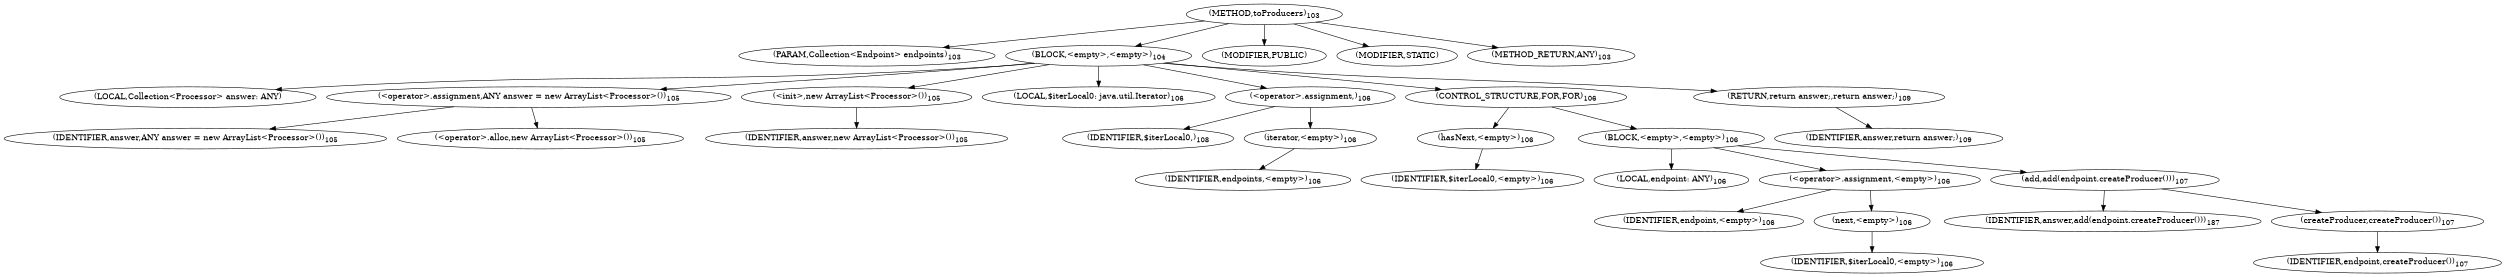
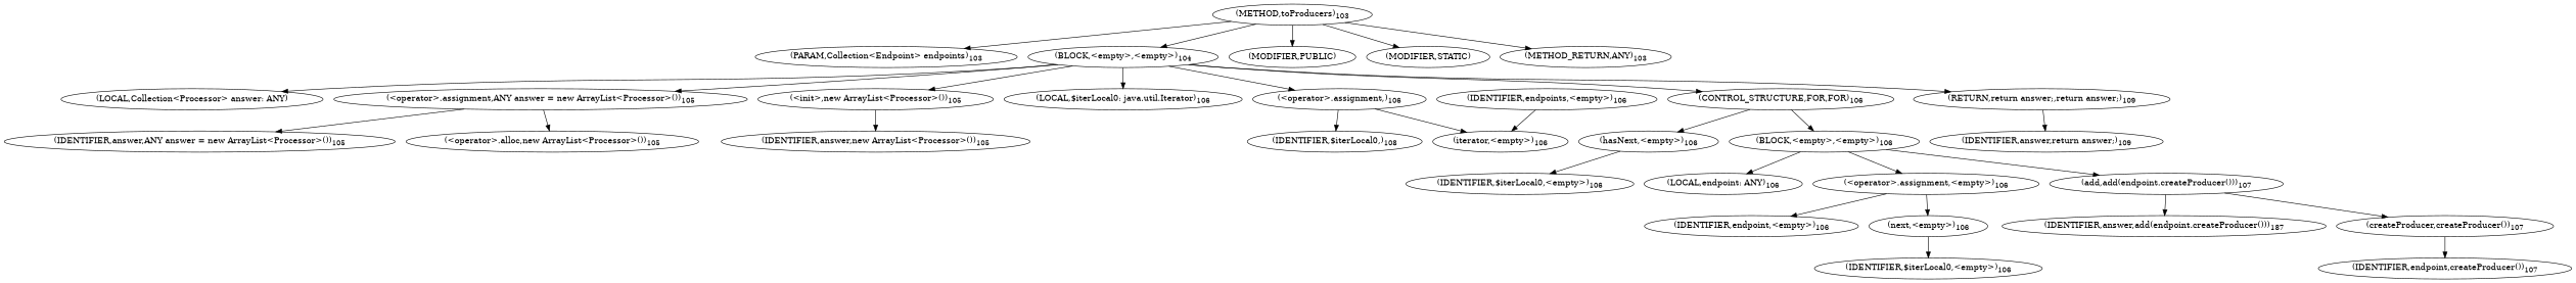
  digraph {
    n1 [label=<(METHOD,toProducers)<SUB>103</SUB>>]
    n2 [label=<(PARAM,Collection&lt;Endpoint&gt; endpoints)<SUB>103</SUB>>]
    n3 [label=<(BLOCK,&lt;empty&gt;,&lt;empty&gt;)<SUB>104</SUB>>]
    n4 [label=<(MODIFIER,PUBLIC)>]
    n5 [label=<(MODIFIER,STATIC)>]
    n6 [label=<(METHOD_RETURN,ANY)<SUB>103</SUB>>]
    n7 [label=<(LOCAL,Collection&lt;Processor&gt; answer: ANY)>]
    n8 [label=<(&lt;operator&gt;.assignment,ANY answer = new ArrayList&lt;Processor&gt;())<SUB>105</SUB>>]
    n9 [label=<(&lt;init&gt;,new ArrayList&lt;Processor&gt;())<SUB>105</SUB>>]
    n10 [label=<(LOCAL,$iterLocal0: java.util.Iterator)<SUB>106</SUB>>]
    n11 [label=<(&lt;operator&gt;.assignment,)<SUB>106</SUB>>]
    n12 [label=<(CONTROL_STRUCTURE,FOR,FOR)<SUB>106</SUB>>]
    n13 [label=<(RETURN,return answer;,return answer;)<SUB>109</SUB>>]
    n14 [label=<(IDENTIFIER,answer,ANY answer = new ArrayList&lt;Processor&gt;())<SUB>105</SUB>>]
    n15 [label=<(&lt;operator&gt;.alloc,new ArrayList&lt;Processor&gt;())<SUB>105</SUB>>]
    n16 [label=<(IDENTIFIER,answer,new ArrayList&lt;Processor&gt;())<SUB>105</SUB>>]
    n17 [label=<(IDENTIFIER,$iterLocal0,)<SUB>108</SUB>>]
    n18 [label=<(iterator,&lt;empty&gt;)<SUB>106</SUB>>]
    n19 [label=<(hasNext,&lt;empty&gt;)<SUB>106</SUB>>]
    n20 [label=<(BLOCK,&lt;empty&gt;,&lt;empty&gt;)<SUB>106</SUB>>]
    n21 [label=<(IDENTIFIER,answer,return answer;)<SUB>109</SUB>>]
    n22 [label=<(IDENTIFIER,endpoints,&lt;empty&gt;)<SUB>106</SUB>>]
    n23 [label=<(IDENTIFIER,$iterLocal0,&lt;empty&gt;)<SUB>106</SUB>>]
    n24 [label=<(LOCAL,endpoint: ANY)<SUB>106</SUB>>]
    n25 [label=<(&lt;operator&gt;.assignment,&lt;empty&gt;)<SUB>106</SUB>>]
    n26 [label=<(add,add(endpoint.createProducer()))<SUB>107</SUB>>]
    n27 [label=<(IDENTIFIER,endpoint,&lt;empty&gt;)<SUB>106</SUB>>]
    n28 [label=<(next,&lt;empty&gt;)<SUB>106</SUB>>]
    n29 [label=<(IDENTIFIER,answer,add(endpoint.createProducer()))<SUB>187</SUB>>]
    n30 [label=<(createProducer,createProducer())<SUB>107</SUB>>]
    n31 [label=<(IDENTIFIER,$iterLocal0,&lt;empty&gt;)<SUB>106</SUB>>]
    n32 [label=<(IDENTIFIER,endpoint,createProducer())<SUB>107</SUB>>]
    n1 -> n2
    n1 -> n3
    n1 -> n4
    n1 -> n5
    n1 -> n6
    n3 -> n7
    n3 -> n8
    n3 -> n9
    n3 -> n10
    n3 -> n11
    n3 -> n12
    n3 -> n13
    n8 -> n14
    n8 -> n15
    n9 -> n16
    n11 -> n17
    n11 -> n18
    n12 -> n19
    n12 -> n20
    n13 -> n21
-   n18 -> n22
+   n22 -> n18
    n19 -> n23
    n20 -> n24
    n20 -> n25
    n20 -> n26
    n25 -> n27
    n25 -> n28
    n26 -> n29
    n26 -> n30
    n28 -> n31
    n30 -> n32
  }
